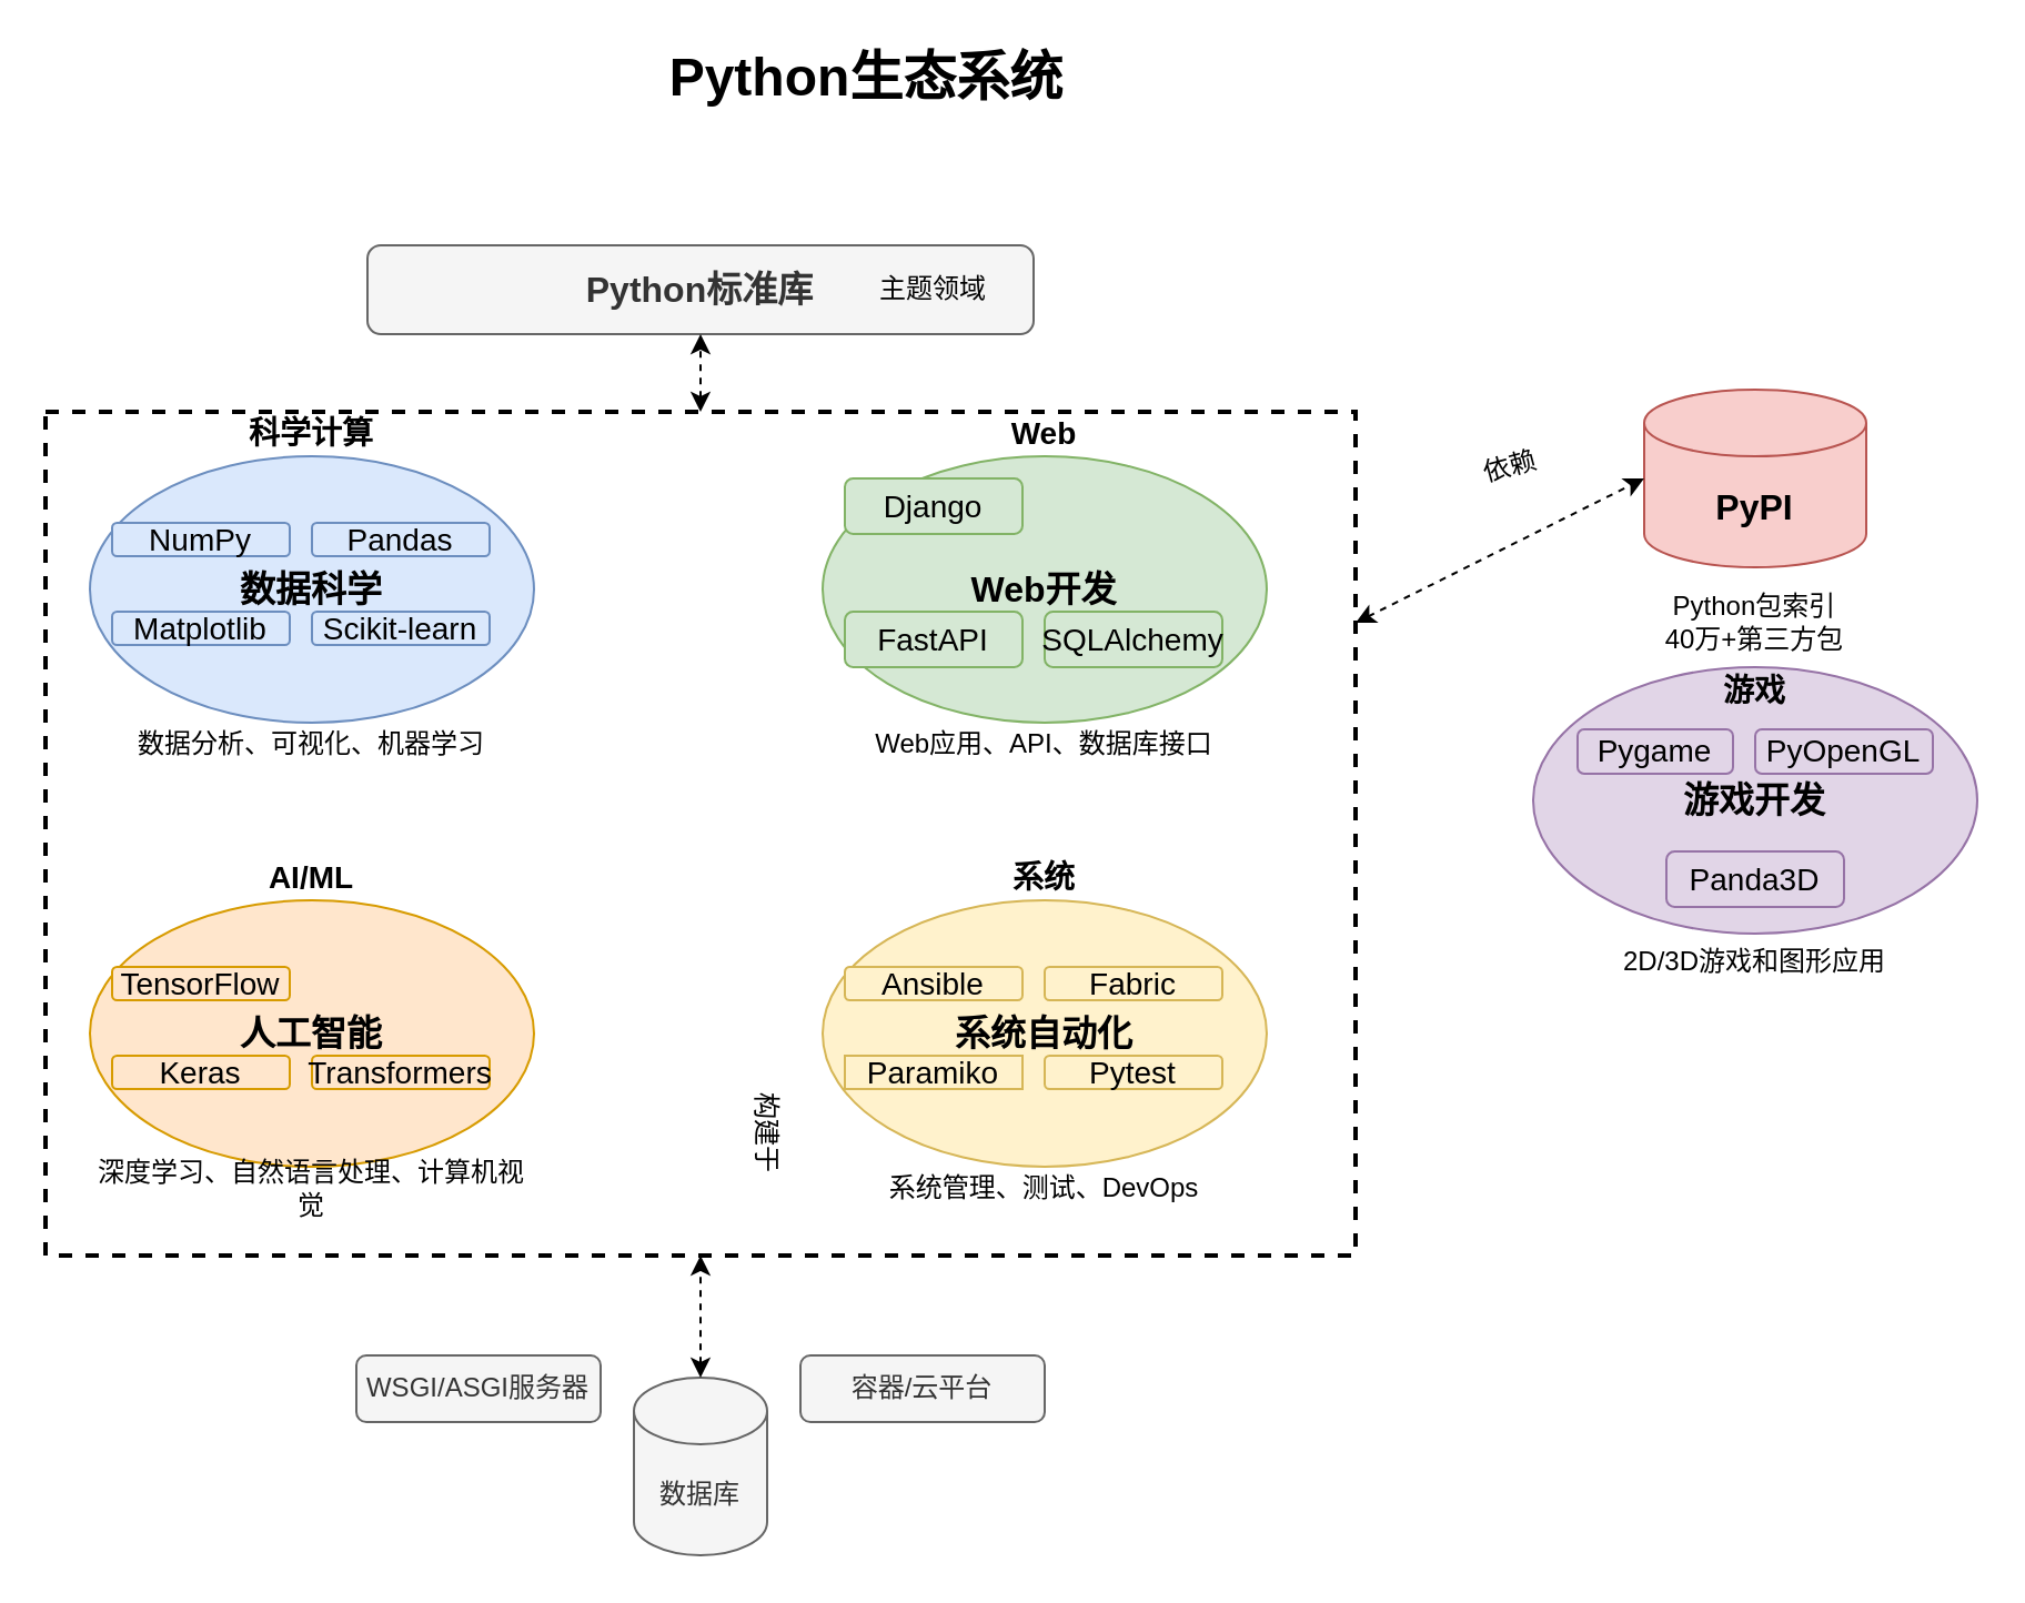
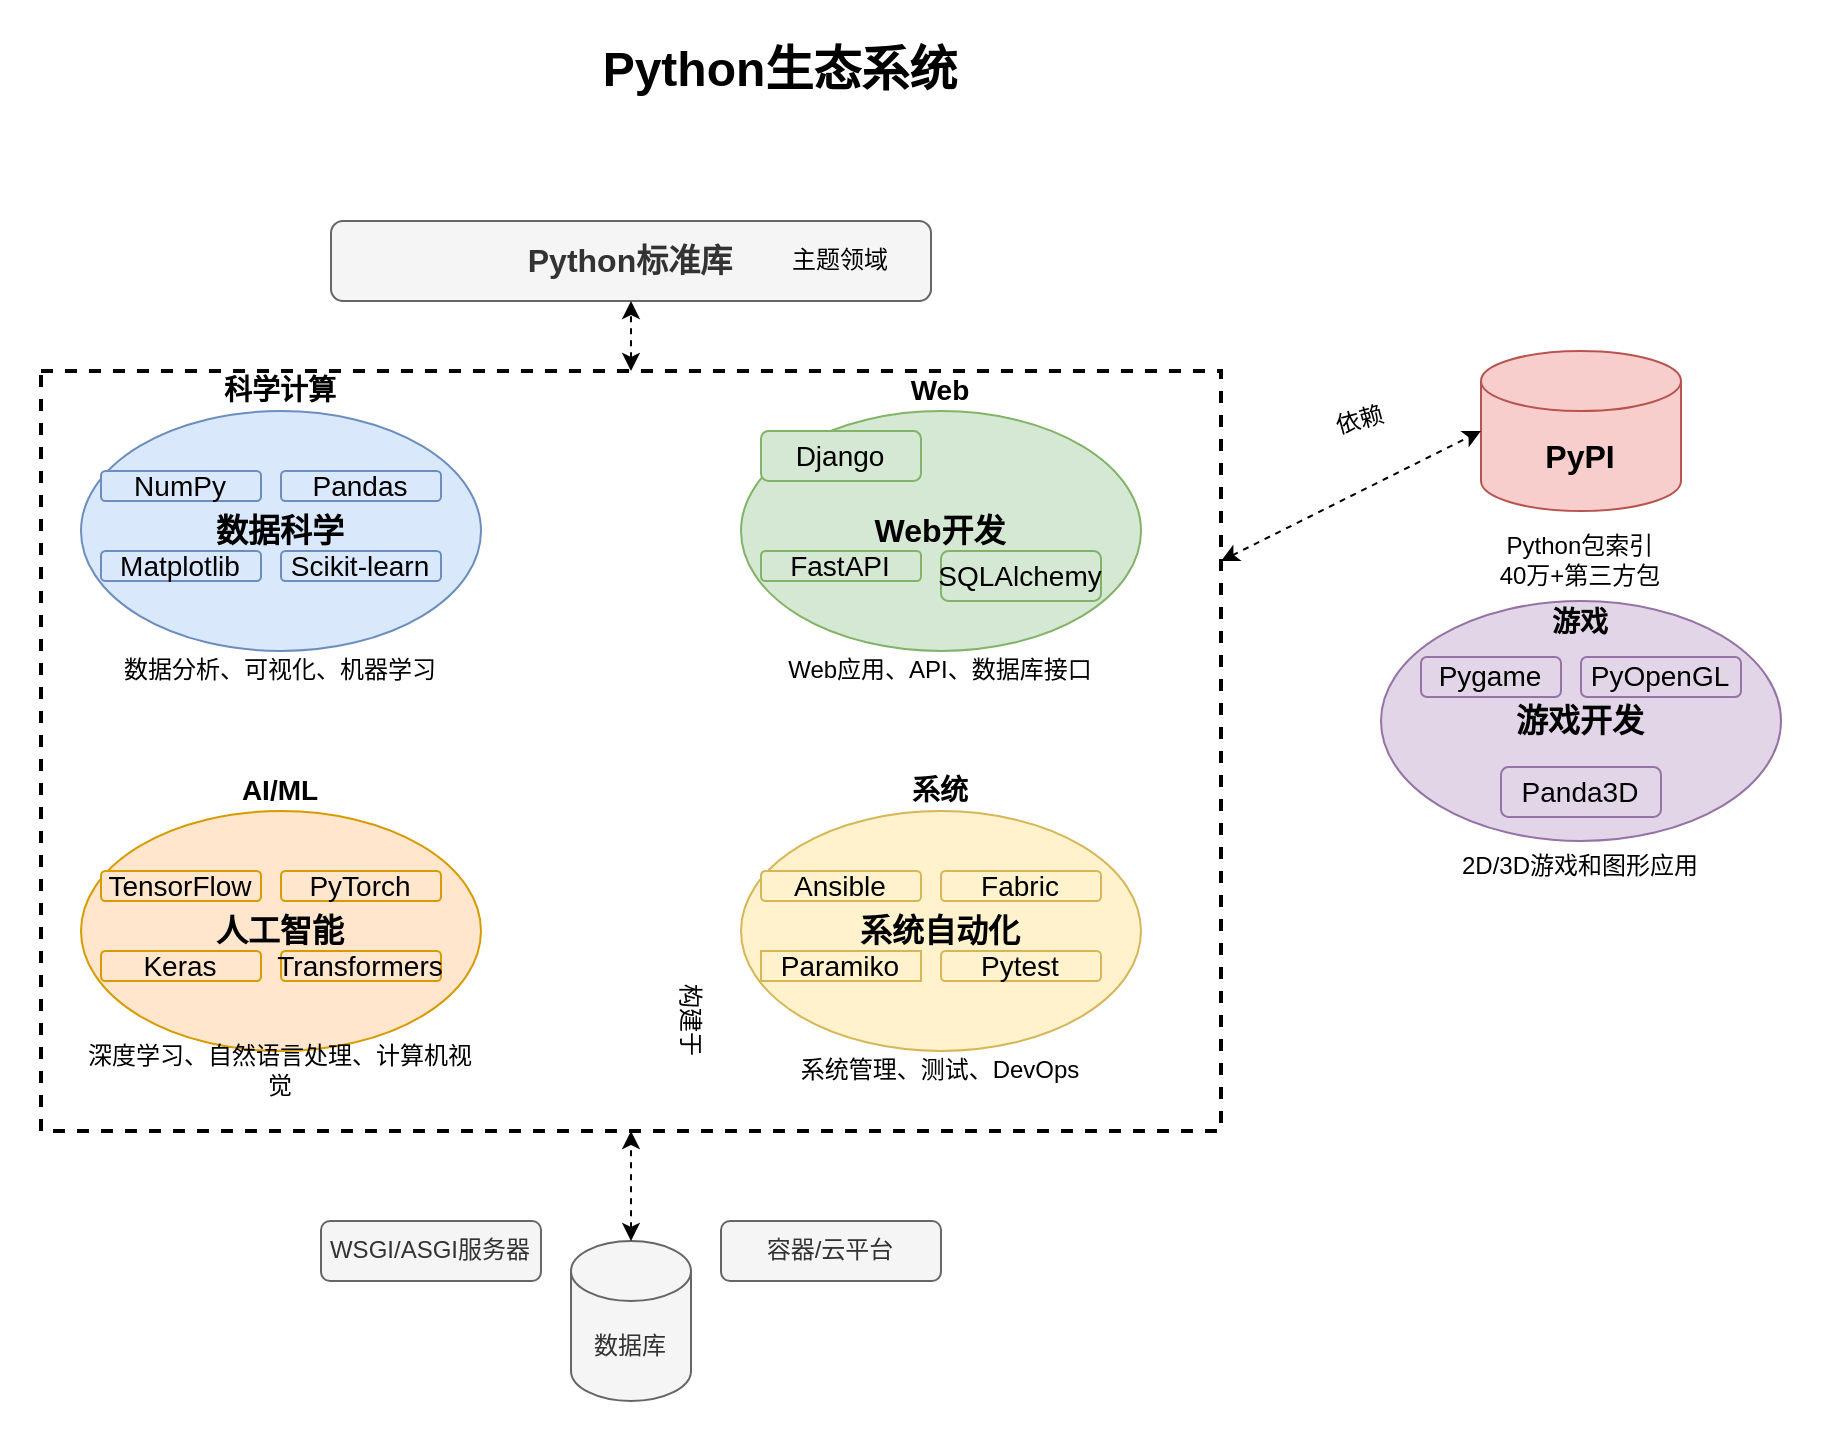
  <mxCell id="0" />
  <mxCell id="1" parent="0" />
  <mxCell id="2" value="Python生态系统" style="text;html=1;strokeColor=none;fillColor=none;align=center;verticalAlign=middle;whiteSpace=wrap;rounded=0;fontSize=24;fontStyle=1" parent="1" vertex="1"><mxGeometry x="220" y="20" width="340" height="30" as="geometry" /></mxCell>
  <mxCell id="3" value="数据科学" style="ellipse;whiteSpace=wrap;html=1;fillColor=#dae8fc;strokeColor=#6c8ebf;fontSize=16;fontStyle=1" parent="1" vertex="1"><mxGeometry x="40" y="205" width="200" height="120" as="geometry" /></mxCell>
  <mxCell id="4" value="Web开发" style="ellipse;whiteSpace=wrap;html=1;fillColor=#d5e8d4;strokeColor=#82b366;fontSize=16;fontStyle=1" parent="1" vertex="1"><mxGeometry x="370" y="205" width="200" height="120" as="geometry" /></mxCell>
  <mxCell id="5" value="人工智能" style="ellipse;whiteSpace=wrap;html=1;fillColor=#ffe6cc;strokeColor=#d79b00;fontSize=16;fontStyle=1" parent="1" vertex="1"><mxGeometry x="40" y="405" width="200" height="120" as="geometry" /></mxCell>
  <mxCell id="6" value="系统自动化" style="ellipse;whiteSpace=wrap;html=1;fillColor=#fff2cc;strokeColor=#d6b656;fontSize=16;fontStyle=1" parent="1" vertex="1"><mxGeometry x="370" y="405" width="200" height="120" as="geometry" /></mxCell>
  <mxCell id="7" value="游戏开发" style="ellipse;whiteSpace=wrap;html=1;fillColor=#e1d5e7;strokeColor=#9673a6;fontSize=16;fontStyle=1" parent="1" vertex="1"><mxGeometry x="690" y="300" width="200" height="120" as="geometry" /></mxCell>
  <mxCell id="8" value="Python标准库" style="rounded=1;whiteSpace=wrap;html=1;fillColor=#f5f5f5;strokeColor=#666666;fontColor=#333333;fontSize=16;fontStyle=1" parent="1" vertex="1"><mxGeometry x="165" y="110" width="300" height="40" as="geometry" /></mxCell>
  <mxCell id="9" value="NumPy" style="rounded=1;whiteSpace=wrap;html=1;fillColor=#dae8fc;strokeColor=#6c8ebf;fontSize=14;" parent="1" vertex="1"><mxGeometry x="50" y="235" width="80" height="15" as="geometry" /></mxCell>
  <mxCell id="10" value="Pandas" style="rounded=1;whiteSpace=wrap;html=1;fillColor=#dae8fc;strokeColor=#6c8ebf;fontSize=14;" parent="1" vertex="1"><mxGeometry x="140" y="235" width="80" height="15" as="geometry" /></mxCell>
  <mxCell id="11" value="Matplotlib" style="rounded=1;whiteSpace=wrap;html=1;fillColor=#dae8fc;strokeColor=#6c8ebf;fontSize=14;" parent="1" vertex="1"><mxGeometry x="50" y="275" width="80" height="15" as="geometry" /></mxCell>
  <mxCell id="12" value="Scikit-learn" style="rounded=1;whiteSpace=wrap;html=1;fillColor=#dae8fc;strokeColor=#6c8ebf;fontSize=14;" parent="1" vertex="1"><mxGeometry x="140" y="275" width="80" height="15" as="geometry" /></mxCell>
  <mxCell id="13" value="TensorFlow" style="rounded=1;whiteSpace=wrap;html=1;fillColor=#ffe6cc;strokeColor=#d79b00;fontSize=14;" parent="1" vertex="1"><mxGeometry x="50" y="435" width="80" height="15" as="geometry" /></mxCell>
+ <mxCell id="14" value="PyTorch" style="rounded=1;whiteSpace=wrap;html=1;fillColor=#ffe6cc;strokeColor=#d79b00;fontSize=14;" parent="1" vertex="1"><mxGeometry x="140" y="435" width="80" height="15" as="geometry" /></mxCell>
  <mxCell id="15" value="Keras" style="rounded=1;whiteSpace=wrap;html=1;fillColor=#ffe6cc;strokeColor=#d79b00;fontSize=14;" parent="1" vertex="1"><mxGeometry x="50" y="475" width="80" height="15" as="geometry" /></mxCell>
  <mxCell id="16" value="Transformers" style="rounded=1;whiteSpace=wrap;html=1;fillColor=#ffe6cc;strokeColor=#d79b00;fontSize=14;" parent="1" vertex="1"><mxGeometry x="140" y="475" width="80" height="15" as="geometry" /></mxCell>
  <mxCell id="17" value="Django" style="rounded=1;whiteSpace=wrap;html=1;fillColor=#d5e8d4;strokeColor=#82b366;fontSize=14;" parent="1" vertex="1"><mxGeometry x="380" y="215" width="80" height="25" as="geometry" /></mxCell>
- <mxCell id="18" value="FastAPI" style="rounded=1;whiteSpace=wrap;html=1;fillColor=#d5e8d4;strokeColor=#82b366;fontSize=14;" parent="1" vertex="1"><mxGeometry x="380" y="275" width="80" height="25" as="geometry" /></mxCell>
+ <mxCell id="18" value="FastAPI" style="rounded=1;whiteSpace=wrap;html=1;fillColor=#d5e8d4;strokeColor=#82b366;fontSize=14;" parent="1" vertex="1"><mxGeometry x="380" y="275" width="80" height="15" as="geometry" /></mxCell>
  <mxCell id="19" value="SQLAlchemy" style="rounded=1;whiteSpace=wrap;html=1;fillColor=#d5e8d4;strokeColor=#82b366;fontSize=14;" parent="1" vertex="1"><mxGeometry x="470" y="275" width="80" height="25" as="geometry" /></mxCell>
  <mxCell id="20" value="Ansible" style="rounded=1;whiteSpace=wrap;html=1;fillColor=#fff2cc;strokeColor=#d6b656;fontSize=14;" parent="1" vertex="1"><mxGeometry x="380" y="435" width="80" height="15" as="geometry" /></mxCell>
  <mxCell id="21" value="Fabric" style="rounded=1;whiteSpace=wrap;html=1;fillColor=#fff2cc;strokeColor=#d6b656;fontSize=14;" parent="1" vertex="1"><mxGeometry x="470" y="435" width="80" height="15" as="geometry" /></mxCell>
  <mxCell id="22" value="Paramiko" style="whiteSpace=wrap;html=1;fillColor=#fff2cc;strokeColor=#d6b656;fontSize=14;rounded=0;" parent="1" vertex="1"><mxGeometry x="380" y="475" width="80" height="15" as="geometry" /></mxCell>
  <mxCell id="23" value="Pytest" style="rounded=1;whiteSpace=wrap;html=1;fillColor=#fff2cc;strokeColor=#d6b656;fontSize=14;" parent="1" vertex="1"><mxGeometry x="470" y="475" width="80" height="15" as="geometry" /></mxCell>
  <mxCell id="24" value="Pygame" style="rounded=1;whiteSpace=wrap;html=1;fillColor=#e1d5e7;strokeColor=#9673a6;fontSize=14;" parent="1" vertex="1"><mxGeometry x="710" y="328" width="70" height="20" as="geometry" /></mxCell>
  <mxCell id="25" value="PyOpenGL" style="rounded=1;whiteSpace=wrap;html=1;fillColor=#e1d5e7;strokeColor=#9673a6;fontSize=14;" parent="1" vertex="1"><mxGeometry x="790" y="328" width="80" height="20" as="geometry" /></mxCell>
  <mxCell id="26" value="Panda3D" style="rounded=1;whiteSpace=wrap;html=1;fillColor=#e1d5e7;strokeColor=#9673a6;fontSize=14;" parent="1" vertex="1"><mxGeometry x="750" y="383" width="80" height="25" as="geometry" /></mxCell>
  <mxCell id="27" value="数据分析、可视化、机器学习" style="text;html=1;strokeColor=none;fillColor=none;align=center;verticalAlign=middle;whiteSpace=wrap;rounded=0;fontSize=12;" parent="1" vertex="1"><mxGeometry x="40" y="325" width="200" height="20" as="geometry" /></mxCell>
  <mxCell id="28" value="深度学习、自然语言处理、计算机视觉" style="text;html=1;strokeColor=none;fillColor=none;align=center;verticalAlign=middle;whiteSpace=wrap;rounded=0;fontSize=12;" parent="1" vertex="1"><mxGeometry x="40" y="525" width="200" height="20" as="geometry" /></mxCell>
  <mxCell id="29" value="Web应用、API、数据库接口" style="text;html=1;strokeColor=none;fillColor=none;align=center;verticalAlign=middle;whiteSpace=wrap;rounded=0;fontSize=12;" parent="1" vertex="1"><mxGeometry x="370" y="325" width="200" height="20" as="geometry" /></mxCell>
  <mxCell id="30" value="系统管理、测试、DevOps" style="text;html=1;strokeColor=none;fillColor=none;align=center;verticalAlign=middle;whiteSpace=wrap;rounded=0;fontSize=12;" parent="1" vertex="1"><mxGeometry x="370" y="525" width="200" height="20" as="geometry" /></mxCell>
  <mxCell id="31" value="2D/3D游戏和图形应用" style="text;html=1;strokeColor=none;fillColor=none;align=center;verticalAlign=middle;whiteSpace=wrap;rounded=0;fontSize=12;" parent="1" vertex="1"><mxGeometry x="690" y="423" width="200" height="20" as="geometry" /></mxCell>
  <mxCell id="32" value="PyPI" style="shape=cylinder3;whiteSpace=wrap;html=1;boundedLbl=1;backgroundOutline=1;size=15;fillColor=#f8cecc;strokeColor=#b85450;fontSize=16;fontStyle=1" parent="1" vertex="1"><mxGeometry x="740" y="175" width="100" height="80" as="geometry" /></mxCell>
  <mxCell id="33" value="Python包索引&lt;br&gt;40万+第三方包" style="text;html=1;strokeColor=none;fillColor=none;align=center;verticalAlign=middle;whiteSpace=wrap;rounded=0;fontSize=12;" parent="1" vertex="1"><mxGeometry x="740" y="265" width="100" height="30" as="geometry" /></mxCell>
  <mxCell id="34" value="" style="rounded=0;whiteSpace=wrap;html=1;fillColor=none;dashed=1;strokeWidth=2;movable=1;resizable=1;rotatable=1;deletable=1;editable=1;locked=0;connectable=1;" parent="1" vertex="1"><mxGeometry x="20" y="185" width="590" height="380" as="geometry" /></mxCell>
  <mxCell id="35" value="数据库" style="shape=cylinder3;whiteSpace=wrap;html=1;boundedLbl=1;backgroundOutline=1;size=15;fillColor=#f5f5f5;strokeColor=#666666;fontColor=#333333;" parent="1" vertex="1"><mxGeometry x="285" y="620" width="60" height="80" as="geometry" /></mxCell>
  <mxCell id="36" value="" style="endArrow=classic;startArrow=classic;html=1;exitX=0.5;exitY=0;exitDx=0;exitDy=0;exitPerimeter=0;entryX=0.5;entryY=1;entryDx=0;entryDy=0;dashed=1;" parent="1" source="35" target="34" edge="1"><mxGeometry width="50" height="50" relative="1" as="geometry"><mxPoint x="440" y="425" as="sourcePoint" /><mxPoint x="490" y="375" as="targetPoint" /></mxGeometry></mxCell>
  <mxCell id="37" value="" style="endArrow=classic;startArrow=classic;html=1;entryX=0;entryY=0.5;entryDx=0;entryDy=0;entryPerimeter=0;exitX=1;exitY=0.25;exitDx=0;exitDy=0;dashed=1;" parent="1" source="34" target="32" edge="1"><mxGeometry width="50" height="50" relative="1" as="geometry"><mxPoint x="440" y="425" as="sourcePoint" /><mxPoint x="490" y="375" as="targetPoint" /></mxGeometry></mxCell>
  <mxCell id="38" value="" style="endArrow=classic;startArrow=classic;html=1;entryX=0.5;entryY=1;entryDx=0;entryDy=0;exitX=0.5;exitY=0;exitDx=0;exitDy=0;dashed=1;" parent="1" source="34" target="8" edge="1"><mxGeometry width="50" height="50" relative="1" as="geometry"><mxPoint x="620" y="280" as="sourcePoint" /><mxPoint x="750" y="225" as="targetPoint" /></mxGeometry></mxCell>
  <mxCell id="39" value="WSGI/ASGI服务器" style="rounded=1;whiteSpace=wrap;html=1;fillColor=#f5f5f5;strokeColor=#666666;fontColor=#333333;" parent="1" vertex="1"><mxGeometry x="160" y="610" width="110" height="30" as="geometry" /></mxCell>
  <mxCell id="40" value="容器/云平台" style="rounded=1;whiteSpace=wrap;html=1;fillColor=#f5f5f5;strokeColor=#666666;fontColor=#333333;" parent="1" vertex="1"><mxGeometry x="360" y="610" width="110" height="30" as="geometry" /></mxCell>
  <mxCell id="41" value="科学计算" style="text;html=1;strokeColor=none;fillColor=none;align=center;verticalAlign=middle;whiteSpace=wrap;rounded=0;fontSize=14;fontStyle=1" parent="1" vertex="1"><mxGeometry x="100" y="185" width="80" height="20" as="geometry" /></mxCell>
  <mxCell id="42" value="Web" style="text;html=1;strokeColor=none;fillColor=none;align=center;verticalAlign=middle;whiteSpace=wrap;rounded=0;fontSize=14;fontStyle=1" parent="1" vertex="1"><mxGeometry x="430" y="185" width="80" height="20" as="geometry" /></mxCell>
  <mxCell id="43" value="AI/ML" style="text;html=1;strokeColor=none;fillColor=none;align=center;verticalAlign=middle;whiteSpace=wrap;rounded=0;fontSize=14;fontStyle=1" parent="1" vertex="1"><mxGeometry x="100" y="385" width="80" height="20" as="geometry" /></mxCell>
  <mxCell id="44" value="系统" style="text;html=1;strokeColor=none;fillColor=none;align=center;verticalAlign=middle;whiteSpace=wrap;rounded=0;fontSize=14;fontStyle=1" parent="1" vertex="1"><mxGeometry x="430" y="385" width="80" height="20" as="geometry" /></mxCell>
  <mxCell id="45" value="游戏" style="text;html=1;strokeColor=none;fillColor=none;align=center;verticalAlign=middle;whiteSpace=wrap;rounded=0;fontSize=14;fontStyle=1" parent="1" vertex="1"><mxGeometry x="750" y="301" width="80" height="20" as="geometry" /></mxCell>
  <mxCell id="46" value="依赖" style="text;html=1;strokeColor=none;fillColor=none;align=center;verticalAlign=middle;whiteSpace=wrap;rounded=0;fontSize=12;rotation=-15;" parent="1" vertex="1"><mxGeometry x="650" y="195" width="60" height="30" as="geometry" /></mxCell>
  <mxCell id="47" value="构建于" style="text;html=1;strokeColor=none;fillColor=none;align=center;verticalAlign=middle;whiteSpace=wrap;rounded=0;fontSize=12;rotation=90;" parent="1" vertex="1"><mxGeometry x="315" y="495" width="60" height="30" as="geometry" /></mxCell>
  <mxCell id="48" value="主题领域" style="text;html=1;strokeColor=none;fillColor=none;align=center;verticalAlign=middle;whiteSpace=wrap;rounded=0;fontSize=12;rotation=0;" parent="1" vertex="1"><mxGeometry x="390" y="115" width="60" height="30" as="geometry" /></mxCell>
